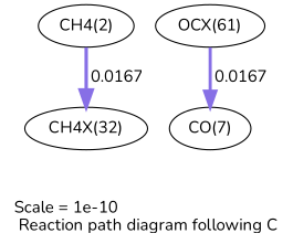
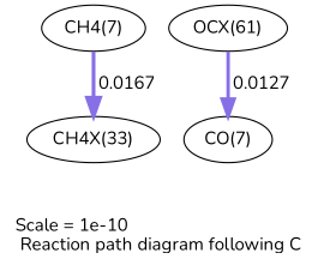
  digraph {
    fontname=Nunito
    label="Scale = 1e-10\l Reaction path diagram following C"
    node [fontname=Nunito]
    edge [fontname=Nunito]
-   n1 [label="CH4(2)"]
-   n2 [label="CH4X(32)"]
+   n1 [label="CH4(7)"]
+   n2 [label="CH4X(33)"]
    n3 [label="OCX(61)"]
    n4 [label="CO(7)"]
    n1 -> n2 [arrowsize=1.46 color="0.7, 0.517, 0.9" label=" 0.0167" penwidth=2.91]
-   n3 -> n4 [arrowsize=1.35 color="0.7, 0.513, 0.9" label=" 0.0167" penwidth=2.7]
+   n3 -> n4 [arrowsize=1.35 color="0.7, 0.513, 0.9" label=" 0.0127" penwidth=2.7]
  }
